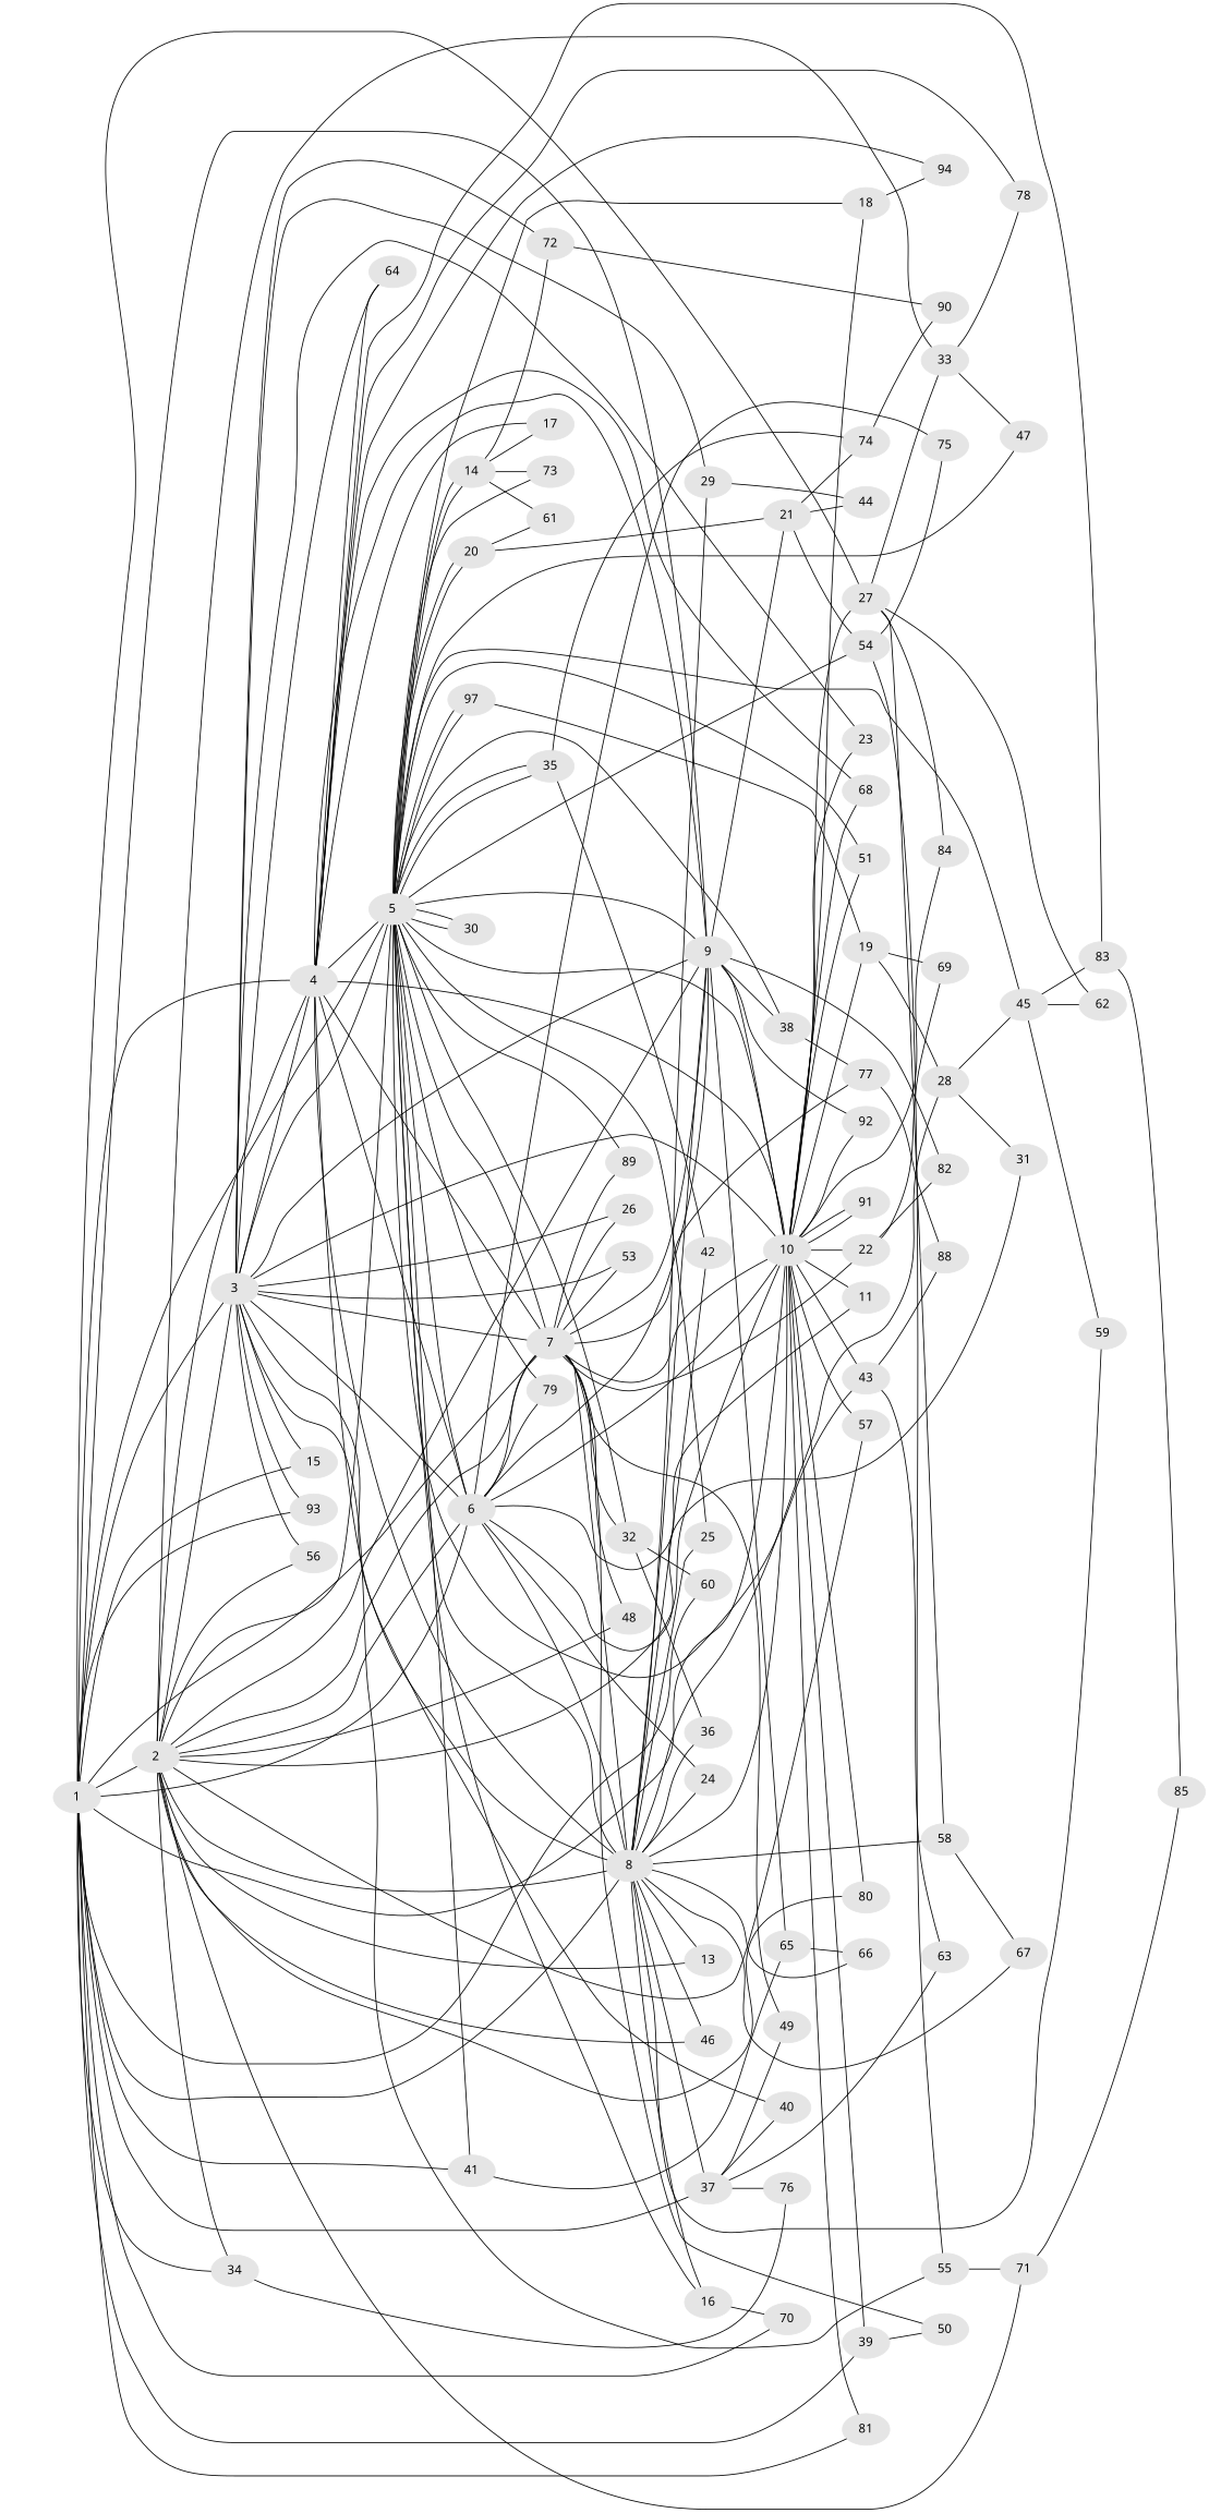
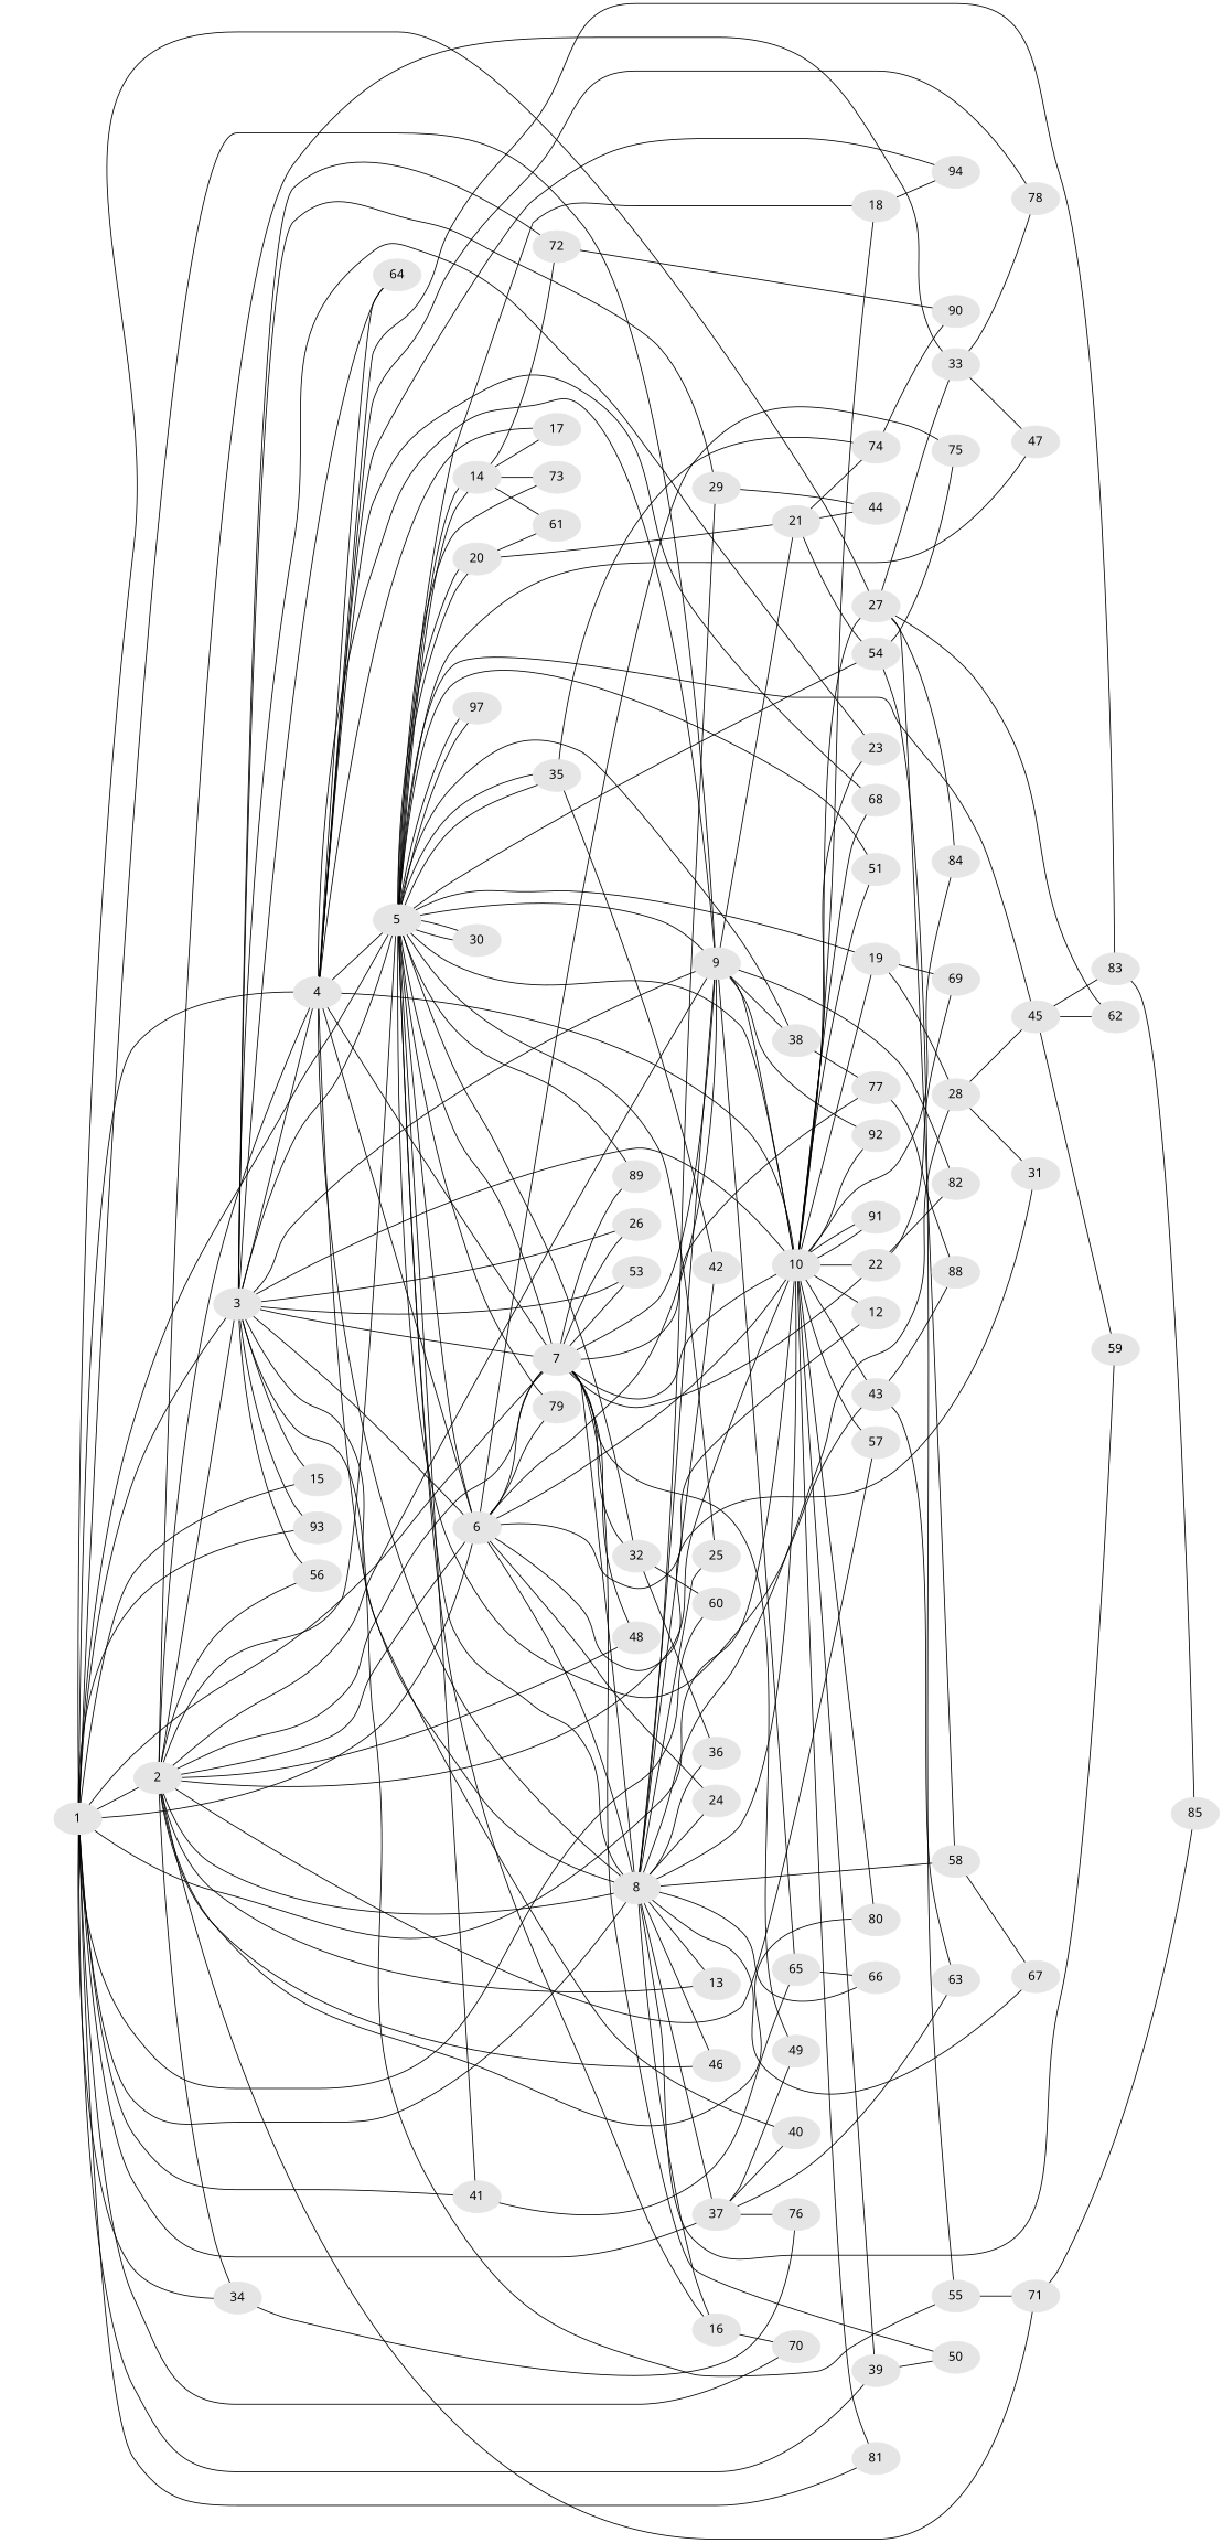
  graph {
    fontname="Noto Sans"
    rankdir=LR
    node [color=gray90 fontname="Noto Sans" style=filled]
    edge [fontname="Noto Sans"]
    1
    2
    3
    4
    5
    6
    7
    8
    9
    10
    15
    27
    34
    37
    39
    41
    60
    70
    81
    93
    13
    33
    46
    48
    56
    57
    71
    80
    23
    26
    29
    53
    55
    64
    72
    17
    40
    68
    78
    83
    94
    14
    16
    18
    19
    20
    25
    30
    32
    35
    38
    43
    45
    47
    51
    54
    73
    79
    n59 [label=97]
    89
-   12 [label=11]
+   12
    24
    31
    75
    22
    49
    50
    77
    28
    36
    42
    58
    59
    66
    67
    21
    65
    82
    92
    84
    91
    62
    76
    63
    85
    44
    90
    61
    69
    74
    88
    1 -- 2
    1 -- 3
    1 -- 4
    1 -- 5
    1 -- 6
    1 -- 7
    1 -- 8
    1 -- 9
    1 -- 10
    1 -- 15
    1 -- 27
    1 -- 34
    1 -- 37
    1 -- 39
    1 -- 41
    1 -- 60
    1 -- 70
    1 -- 81
    1 -- 93
    2 -- 3
    2 -- 4
    2 -- 5
    2 -- 6
    2 -- 7
    2 -- 8
    2 -- 9
    2 -- 10
    2 -- 34
    2 -- 13
    2 -- 33
    2 -- 46
    2 -- 48
    2 -- 56
    2 -- 57
    2 -- 71
    2 -- 80
    3 -- 4
    3 -- 5
    3 -- 6
    3 -- 7
    3 -- 8
    3 -- 9
    3 -- 10
    3 -- 15
    3 -- 93
    3 -- 56
    3 -- 23
    3 -- 26
    3 -- 29
    3 -- 53
    3 -- 55
    3 -- 64
    3 -- 72
    4 -- 5
    4 -- 6
    4 -- 7
    4 -- 8
    4 -- 9
    4 -- 10
    4 -- 64
    4 -- 17
    4 -- 40
    4 -- 68
    4 -- 78
    4 -- 83
    4 -- 94
    5 -- 6
    5 -- 7
    5 -- 8
    5 -- 9
    5 -- 10
    5 -- 41
    5 -- 14
    5 -- 14
    5 -- 16
    5 -- 18
-   n59 -- 19
+   5 -- 19
    5 -- 20
    5 -- 20
    5 -- 25
    5 -- 30
    5 -- 30
    5 -- 32
    5 -- 35
    5 -- 35
    5 -- 38
    5 -- 43
    5 -- 45
    5 -- 47
    5 -- 51
    5 -- 54
    5 -- 73
    5 -- 79
    5 -- n59
    5 -- n59
    5 -- 89
    6 -- 7
    6 -- 8
    6 -- 9
    6 -- 10
    6 -- 79
    6 -- 12
    6 -- 24
    6 -- 31
    6 -- 75
    7 -- 8
    7 -- 9
    7 -- 10
    7 -- 48
    7 -- 26
    7 -- 53
    7 -- 32
    7 -- 89
    7 -- 22
    7 -- 49
    7 -- 50
    7 -- 77
    8 -- 9
    8 -- 10
    8 -- 37
    8 -- 13
    8 -- 46
    8 -- 29
    8 -- 16
    8 -- 25
    8 -- 24
    8 -- 28
    8 -- 36
    8 -- 42
    8 -- 58
    8 -- 59
    8 -- 66
    8 -- 67
    9 -- 10
    9 -- 38
    9 -- 21
    9 -- 65
    9 -- 82
    9 -- 92
    10 -- 27
    10 -- 39
    10 -- 81
    10 -- 57
    10 -- 80
    10 -- 23
    10 -- 68
    10 -- 18
    10 -- 19
    10 -- 43
    10 -- 51
    10 -- 12
    10 -- 22
    10 -- 92
    10 -- 84
    10 -- 91
    10 -- 91
    27 -- 33
    27 -- 58
    27 -- 84
    27 -- 62
    34 -- 76
    37 -- 40
    37 -- 49
    37 -- 76
    37 -- 63
    39 -- 50
    41 -- 65
    33 -- 78
    33 -- 47
    71 -- 85
    29 -- 44
    55 -- 71
    72 -- 90
    83 -- 85
    14 -- 72
    14 -- 17
    14 -- 73
    14 -- 61
    16 -- 70
    18 -- 94
    19 -- 28
    19 -- 69
    20 -- 21
    20 -- 61
    32 -- 60
    32 -- 36
    35 -- 42
    35 -- 74
    38 -- 77
    43 -- 63
    43 -- 88
    45 -- 83
    45 -- 59
    45 -- 62
    54 -- 55
    54 -- 75
    22 -- 82
    22 -- 69
    77 -- 88
    28 -- 45
    28 -- 31
    58 -- 67
    21 -- 54
    21 -- 44
    21 -- 74
    65 -- 66
    74 -- 90
  }
